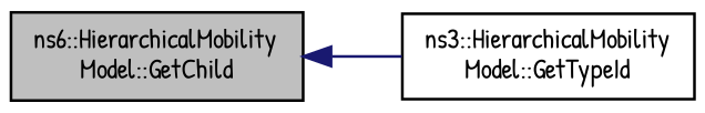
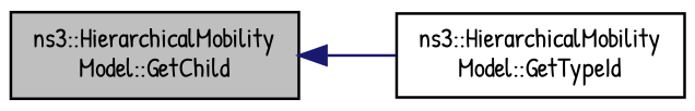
  digraph {
    rankdir=LR
    fontname="Patrick Hand"
    node [color=black fontname="Patrick Hand" fontsize=10 shape=record style=filled]
-   n1 [fillcolor=grey75 fontcolor=black height=0.2 label="ns6::HierarchicalMobility\lModel::GetChild" width=0.4]
+   n1 [fillcolor=grey75 fontcolor=black height=0.2 label="ns3::HierarchicalMobility\lModel::GetChild" width=0.4]
    n2 [fillcolor=white height=0.2 label="ns3::HierarchicalMobility\lModel::GetTypeId" width=0.4]
    n1 -> n2 [color=midnightblue dir=back fontname="Patrick Hand" fontsize=10 labelfontname=Helvetica labelfontsize=10 style=solid]
  }
